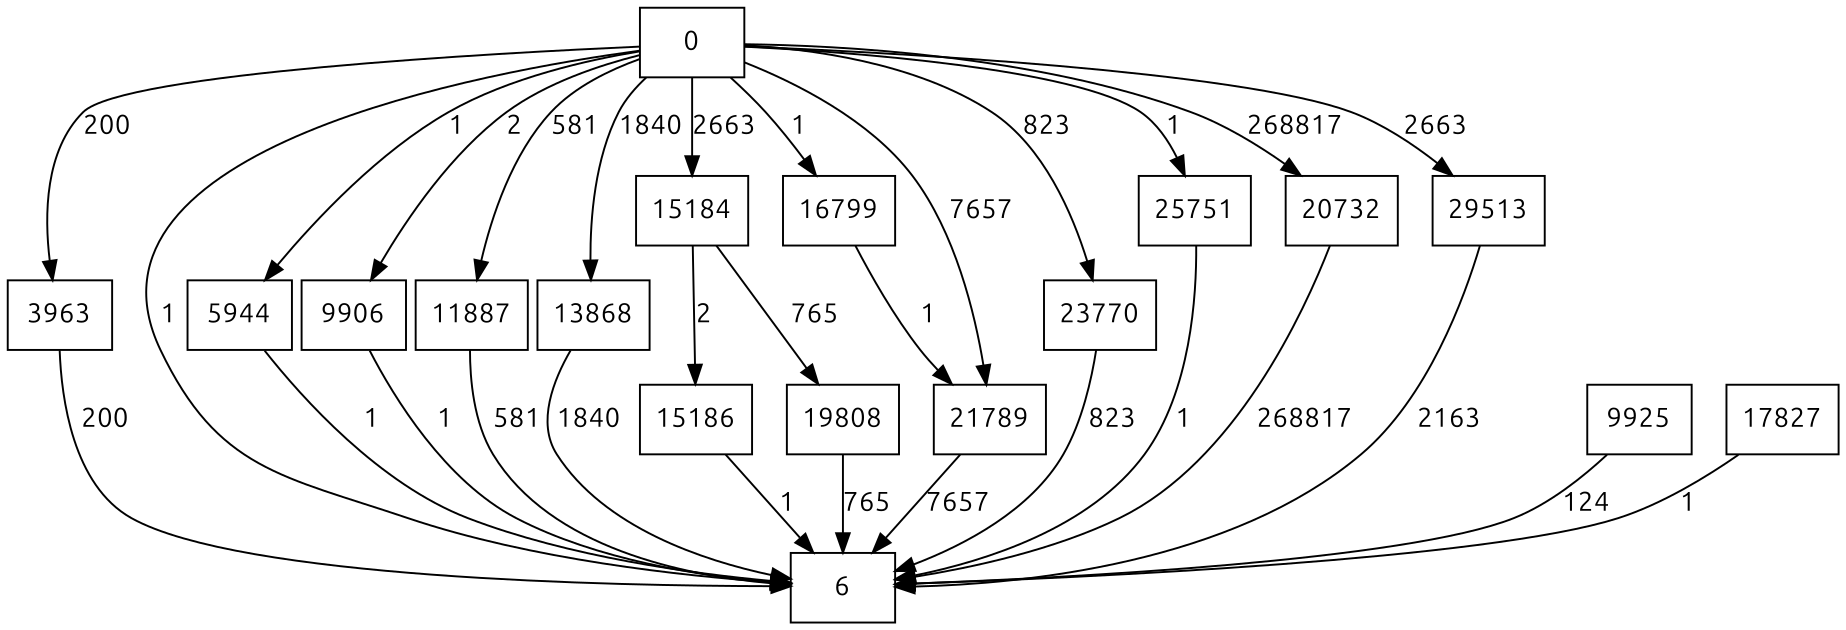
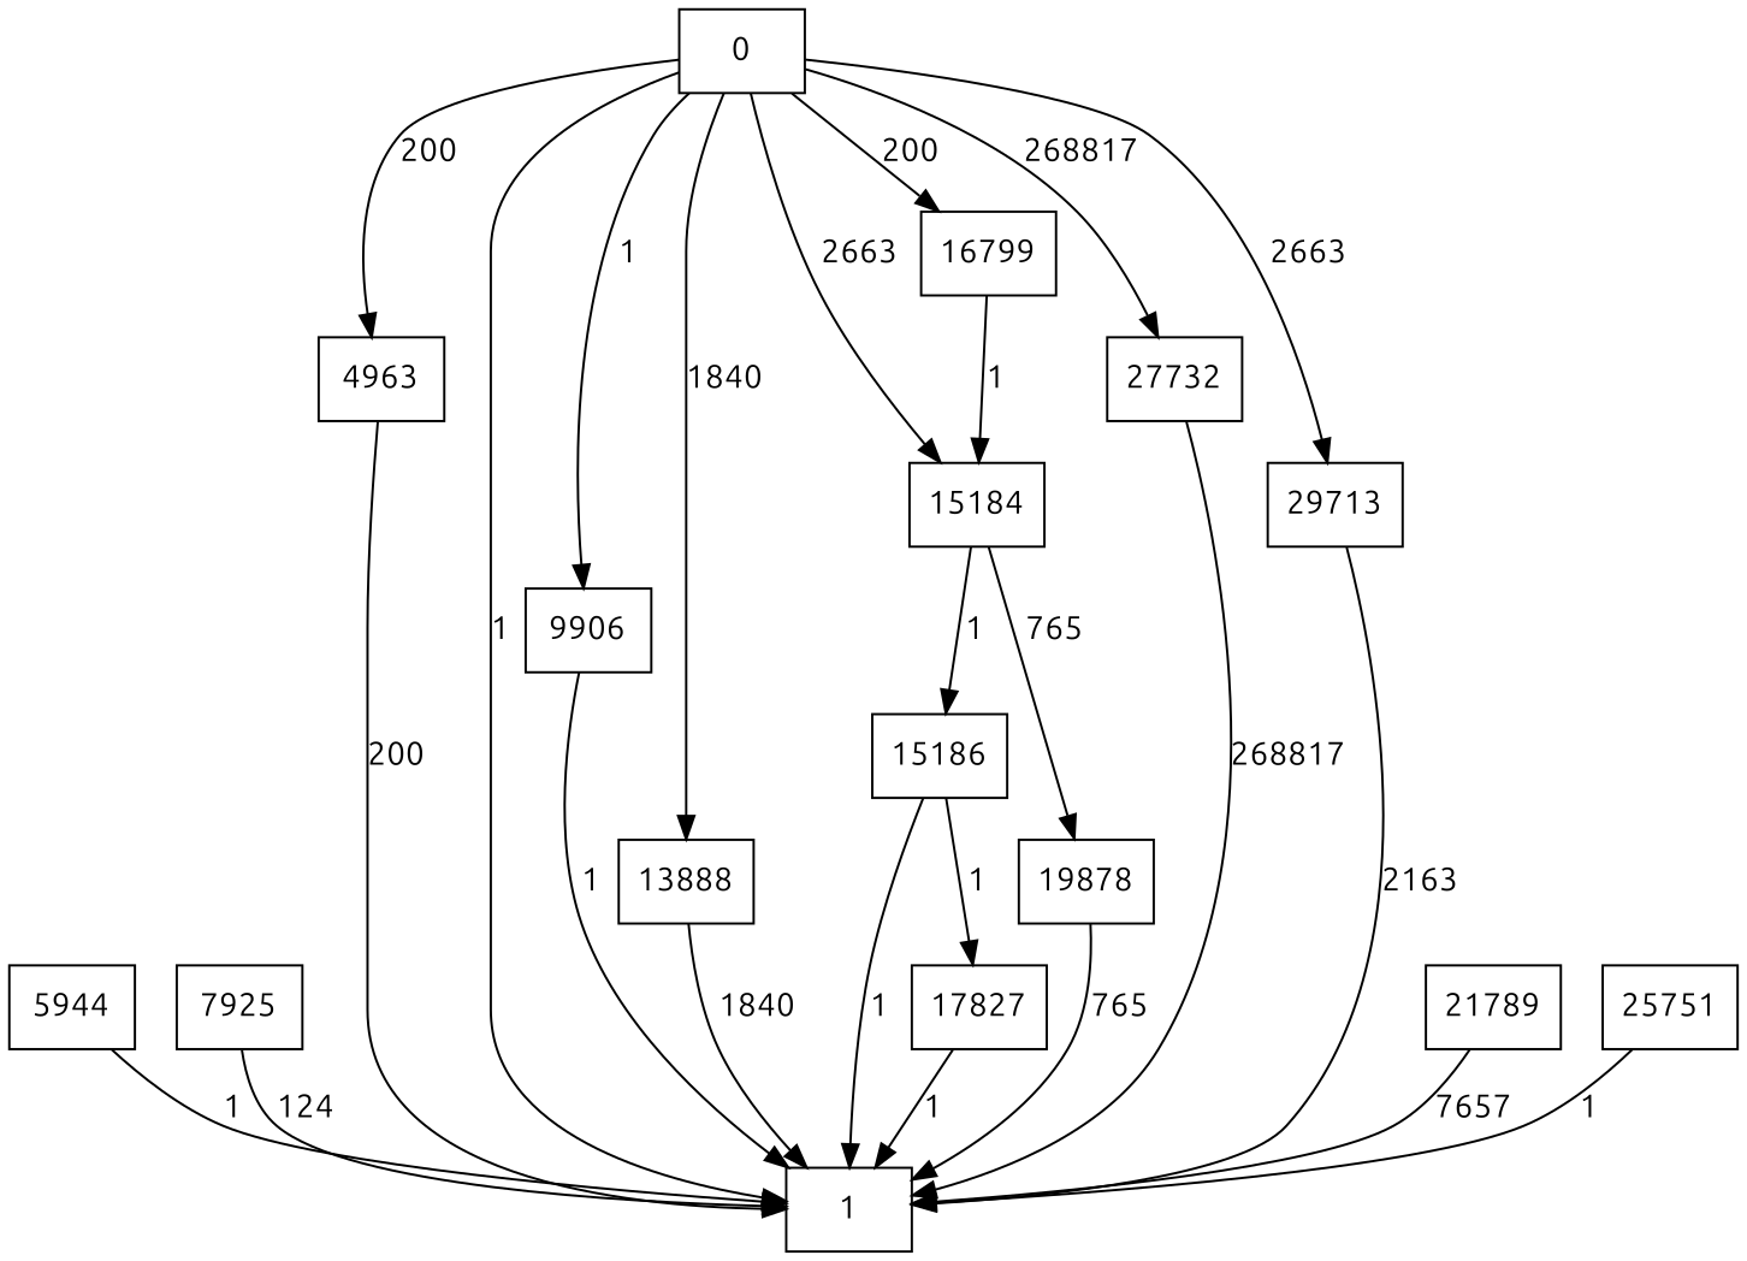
  digraph {
    fontname=Ubuntu
    rankdir=TB
    node [fontname=Ubuntu shape=rectangle]
    edge [fontname=Ubuntu]
-   3963
-   1 [label=6]
+   3963 [label=4963]
+   1
    5944
-   7925 [label=9925]
+   7925
    9906
-   11887
-   13868
+   13868 [label=13888]
    15184
    15186
-   19808
+   19808 [label=19878]
    17827
    16799
    21789
-   23770
    25751
-   27732 [label=20732]
-   29713 [label=29513]
+   27732
+   29713
    0
    3963 -> 1 [label=200]
    5944 -> 1 [label=1]
    7925 -> 1 [label=124]
    9906 -> 1 [label=1]
-   11887 -> 1 [label=581]
    13868 -> 1 [label=1840]
-   15184 -> 15186 [label=2]
+   15184 -> 15186 [label=1]
    15184 -> 19808 [label=765]
    15186 -> 1 [label=1]
+   15186 -> 17827 [label=1]
    19808 -> 1 [label=765]
    17827 -> 1 [label=1]
-   16799 -> 21789 [label=1]
+   16799 -> 15184 [label=1]
    21789 -> 1 [label=7657]
-   23770 -> 1 [label=823]
    25751 -> 1 [label=1]
    27732 -> 1 [label=268817]
    29713 -> 1 [label=2163]
    0 -> 3963 [label=200]
    0 -> 1 [label=1]
-   0 -> 5944 [label=1]
-   0 -> 9906 [label=2]
-   0 -> 11887 [label=581]
+   0 -> 9906 [label=1]
    0 -> 13868 [label=1840]
    0 -> 15184 [label=2663]
-   0 -> 16799 [label=1]
-   0 -> 21789 [label=7657]
-   0 -> 23770 [label=823]
-   0 -> 25751 [label=1]
+   0 -> 16799 [label=200]
    0 -> 27732 [label=268817]
    0 -> 29713 [label=2663]
  }
